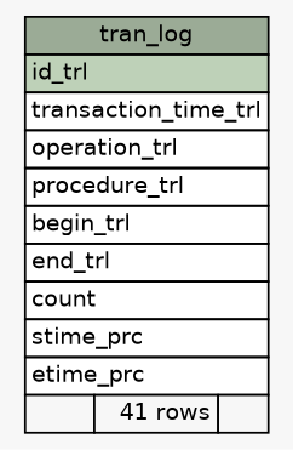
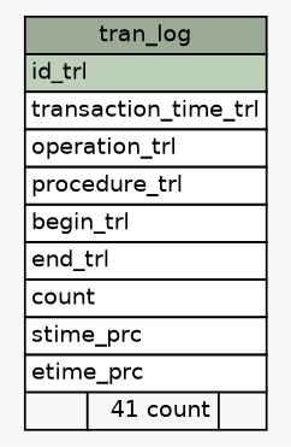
  digraph {
    bgcolor="#f7f7f7"
    fontname=Helvetica
    fontsize=11
    nodesep=0.18
    rankdir=RL
    ranksep=0.46
-   n1 [fontname=Helvetica fontsize=11 label=<     <TABLE BORDER="0" CELLBORDER="1" CELLSPACING="0" BGCOLOR="#ffffff">       <TR><TD COLSPAN="3" BGCOLOR="#9bab96" ALIGN="CENTER">tran_log</TD></TR>       <TR><TD PORT="id_trl" COLSPAN="3" BGCOLOR="#bed1b8" ALIGN="LEFT">id_trl</TD></TR>       <TR><TD PORT="transaction_time_trl" COLSPAN="3" ALIGN="LEFT">transaction_time_trl</TD></TR>       <TR><TD PORT="operation_trl" COLSPAN="3" ALIGN="LEFT">operation_trl</TD></TR>       <TR><TD PORT="procedure_trl" COLSPAN="3" ALIGN="LEFT">procedure_trl</TD></TR>       <TR><TD PORT="begin_trl" COLSPAN="3" ALIGN="LEFT">begin_trl</TD></TR>       <TR><TD PORT="end_trl" COLSPAN="3" ALIGN="LEFT">end_trl</TD></TR>       <TR><TD PORT="count" COLSPAN="3" ALIGN="LEFT">count</TD></TR>       <TR><TD PORT="stime_prc" COLSPAN="3" ALIGN="LEFT">stime_prc</TD></TR>       <TR><TD PORT="etime_prc" COLSPAN="3" ALIGN="LEFT">etime_prc</TD></TR>       <TR><TD ALIGN="LEFT" BGCOLOR="#f7f7f7">  </TD><TD ALIGN="RIGHT" BGCOLOR="#f7f7f7">41 rows</TD><TD ALIGN="RIGHT" BGCOLOR="#f7f7f7">  </TD></TR>     </TABLE>> shape=plaintext]
+   n1 [fontname=Helvetica fontsize=11 label=<     <TABLE BORDER="0" CELLBORDER="1" CELLSPACING="0" BGCOLOR="#ffffff">       <TR><TD COLSPAN="3" BGCOLOR="#9bab96" ALIGN="CENTER">tran_log</TD></TR>       <TR><TD PORT="id_trl" COLSPAN="3" BGCOLOR="#bed1b8" ALIGN="LEFT">id_trl</TD></TR>       <TR><TD PORT="transaction_time_trl" COLSPAN="3" ALIGN="LEFT">transaction_time_trl</TD></TR>       <TR><TD PORT="operation_trl" COLSPAN="3" ALIGN="LEFT">operation_trl</TD></TR>       <TR><TD PORT="procedure_trl" COLSPAN="3" ALIGN="LEFT">procedure_trl</TD></TR>       <TR><TD PORT="begin_trl" COLSPAN="3" ALIGN="LEFT">begin_trl</TD></TR>       <TR><TD PORT="end_trl" COLSPAN="3" ALIGN="LEFT">end_trl</TD></TR>       <TR><TD PORT="count" COLSPAN="3" ALIGN="LEFT">count</TD></TR>       <TR><TD PORT="stime_prc" COLSPAN="3" ALIGN="LEFT">stime_prc</TD></TR>       <TR><TD PORT="etime_prc" COLSPAN="3" ALIGN="LEFT">etime_prc</TD></TR>       <TR><TD ALIGN="LEFT" BGCOLOR="#f7f7f7">  </TD><TD ALIGN="RIGHT" BGCOLOR="#f7f7f7">41 count</TD><TD ALIGN="RIGHT" BGCOLOR="#f7f7f7">  </TD></TR>     </TABLE>> shape=plaintext]
  }
